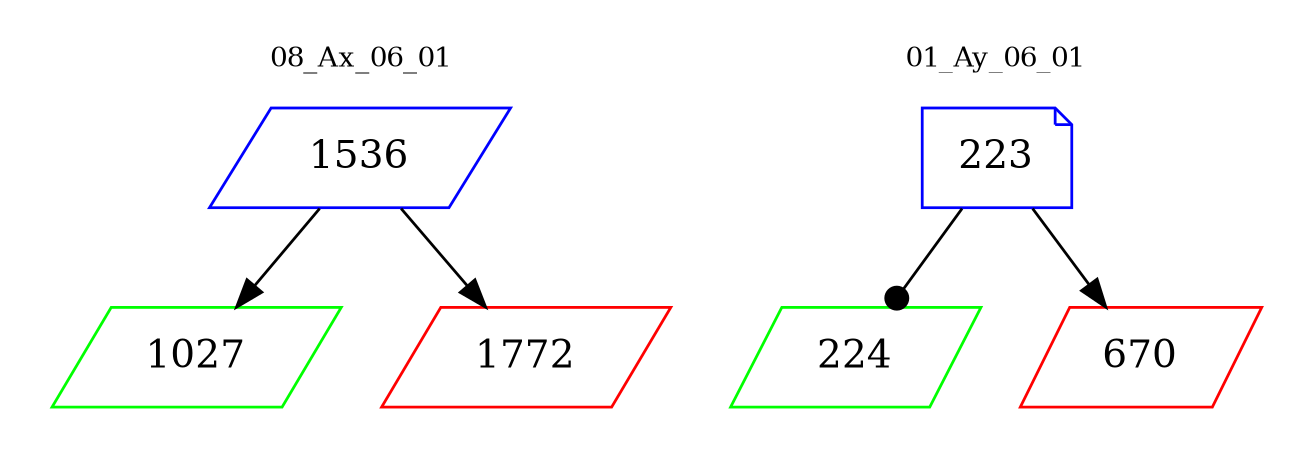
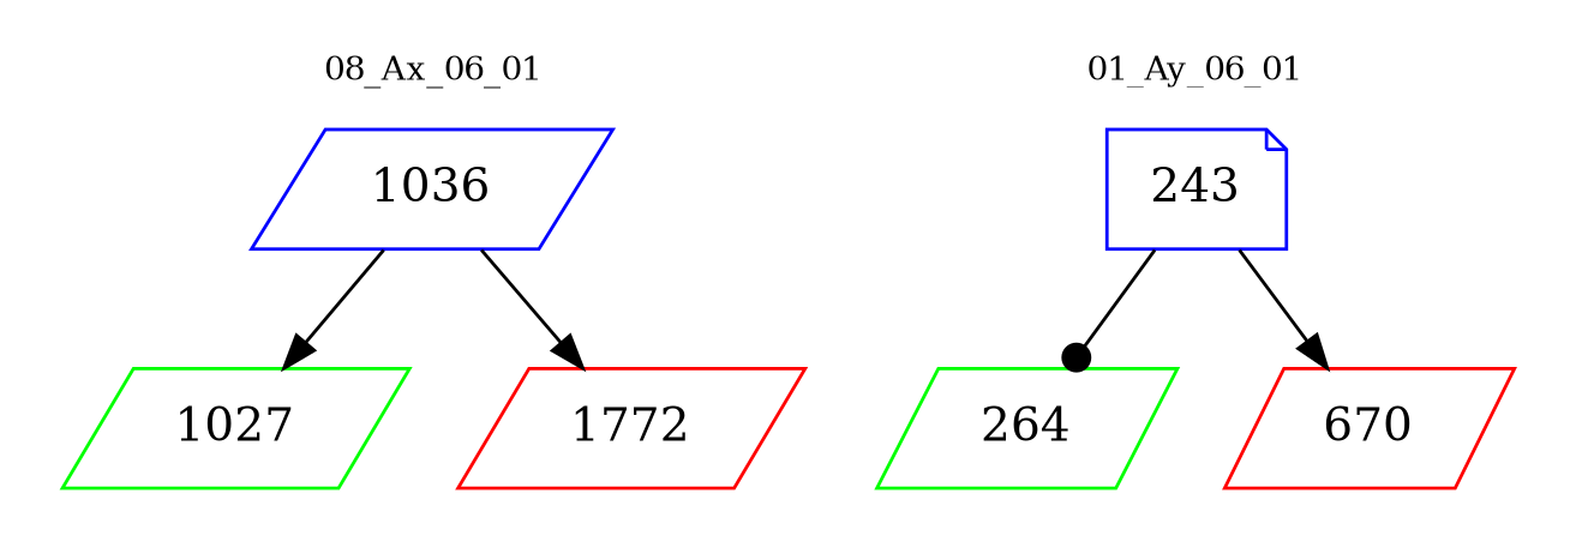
  digraph {
    node [color=blue shape=parallelogram]
    edge [arrowhead=normal color=black]
-   n1 [label=1536]
+   n1 [label=1036]
    n2 [color=green label=1027]
    n3 [color=red label=1772]
-   n4 [label=223 shape=note]
-   n5 [color=green label=224]
+   n4 [label=243 shape=note]
+   n5 [color=green label=264]
    n6 [color=red label=670]
    subgraph cluster_1 {
      color=white
      fontsize=10
      label="08_Ax_06_01"
      n1
      n2
      n3
    }
    subgraph cluster_2 {
      color=white
      fontsize=10
      label="01_Ay_06_01"
      n4
      n5
      n6
    }
    n1 -> n2
    n1 -> n3
    n4 -> n5 [arrowhead=dot]
    n4 -> n6
  }
